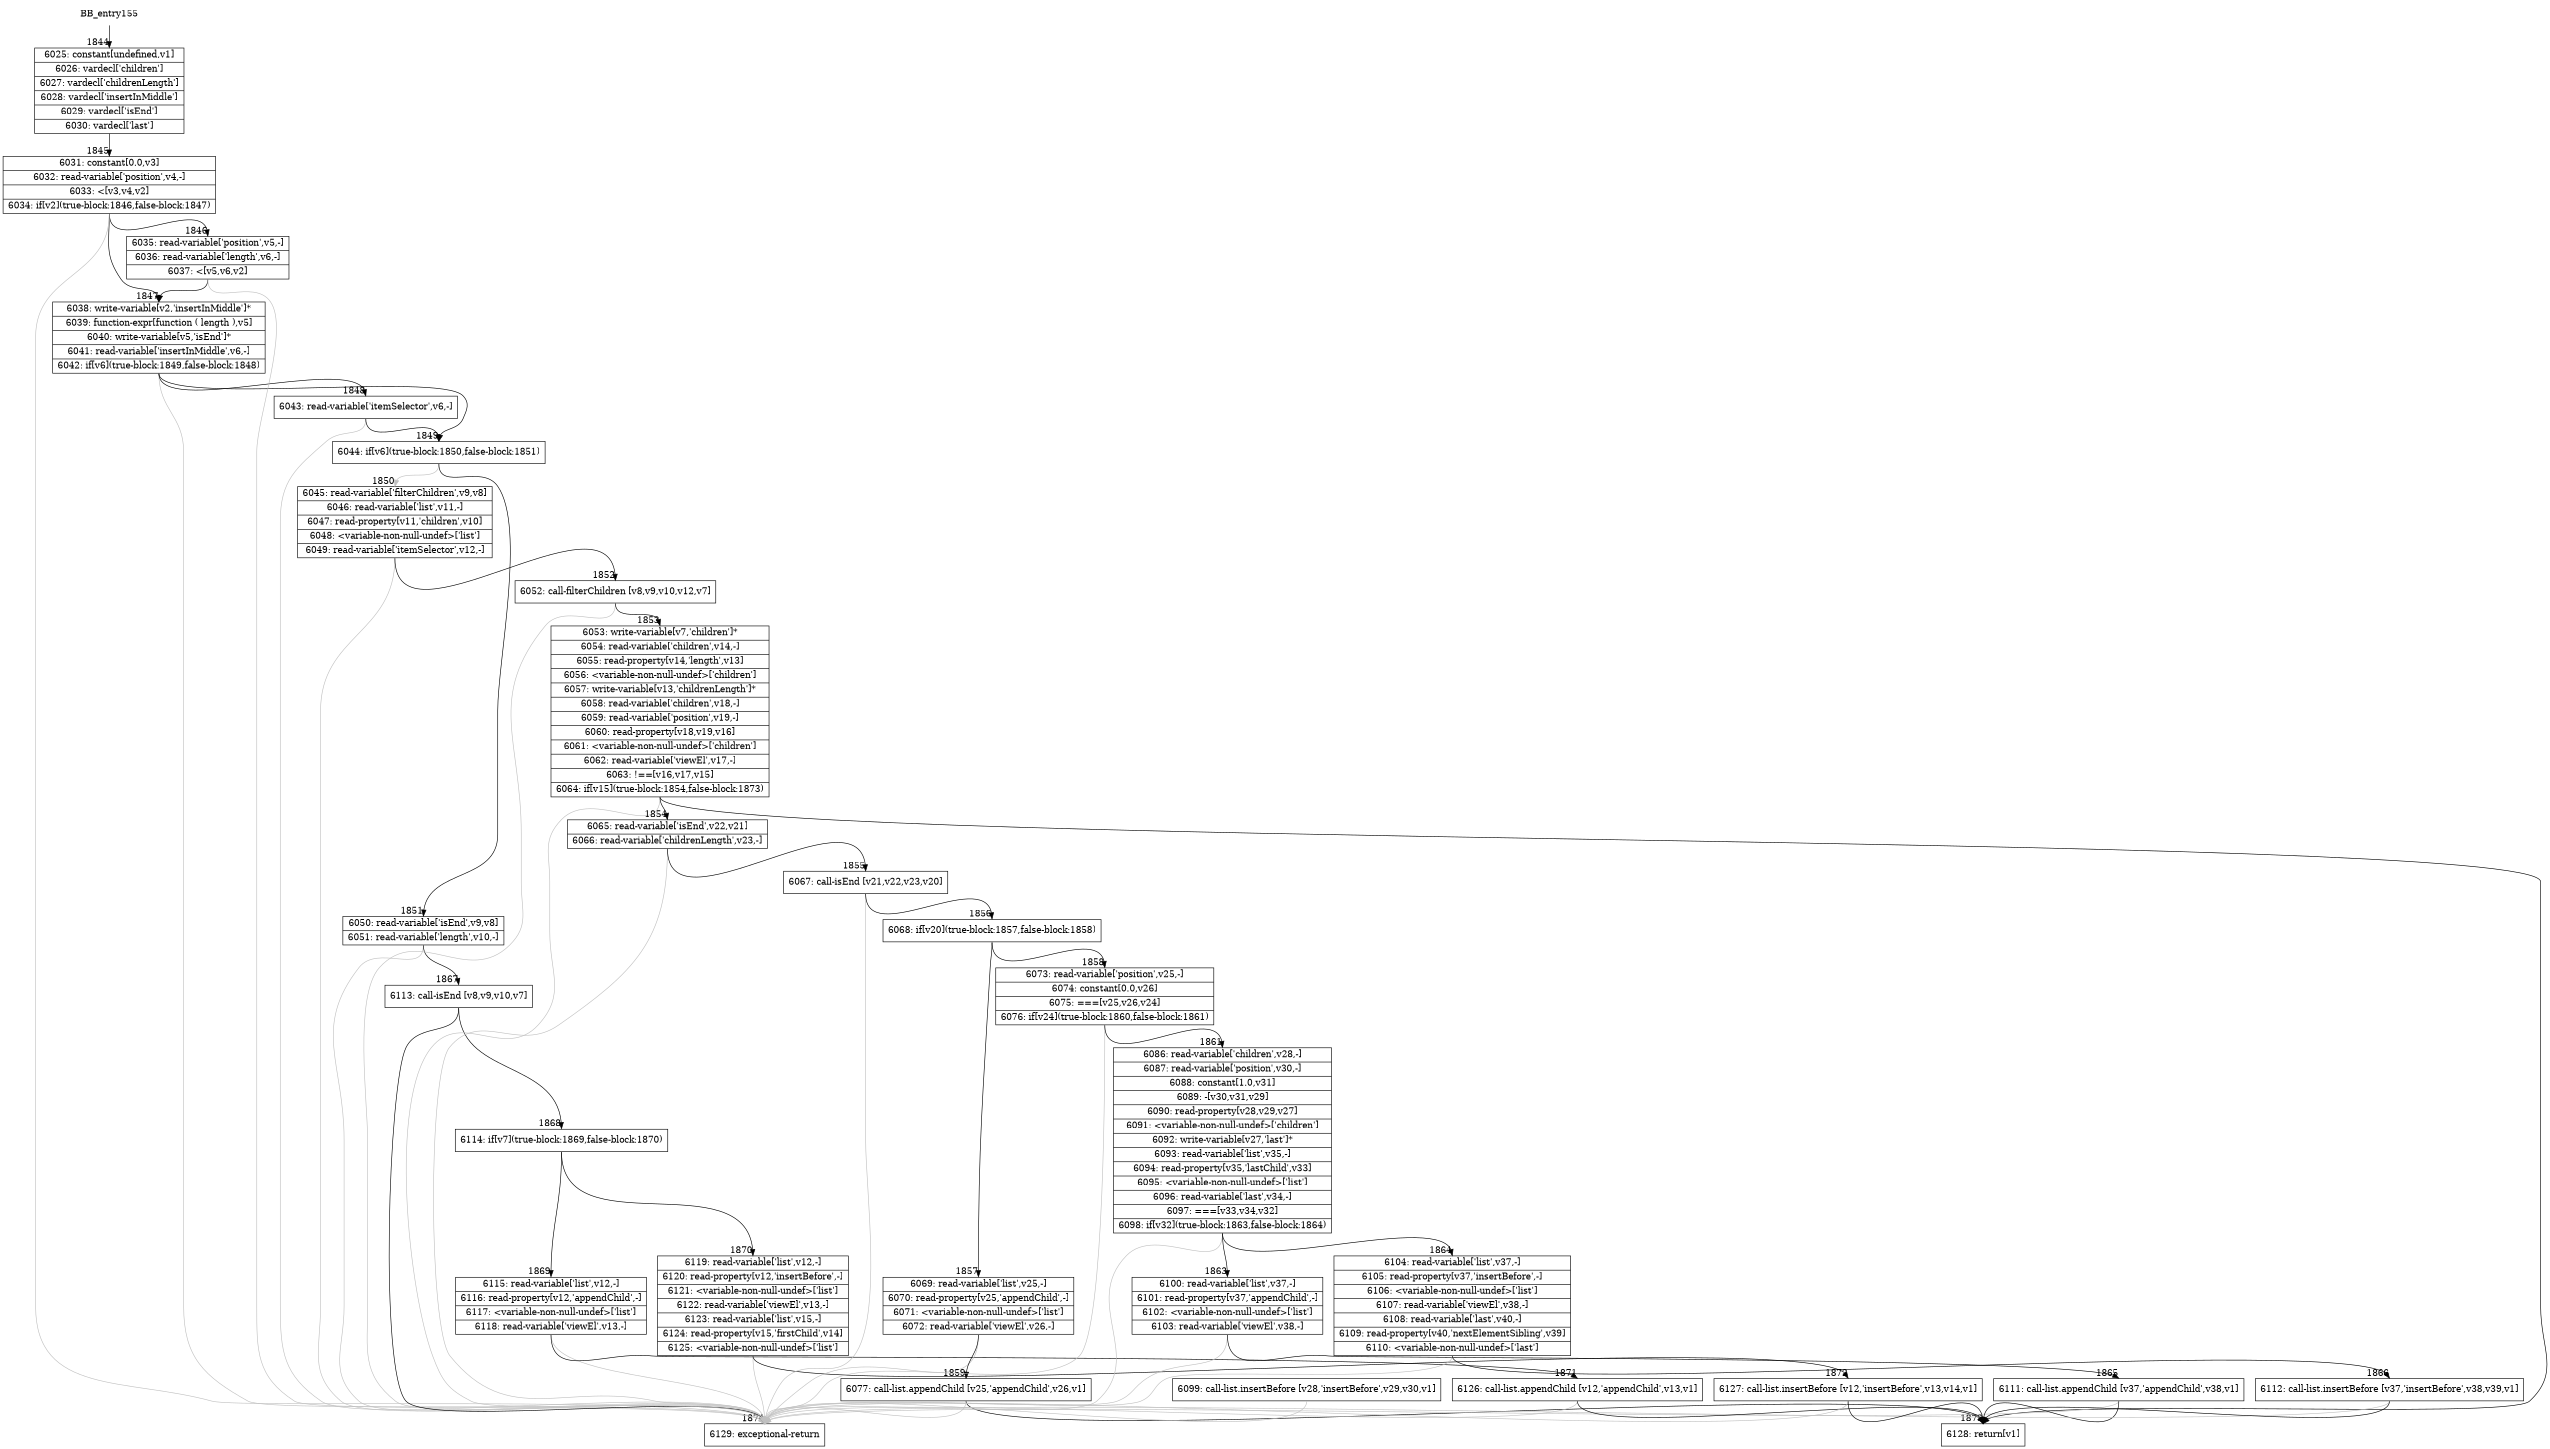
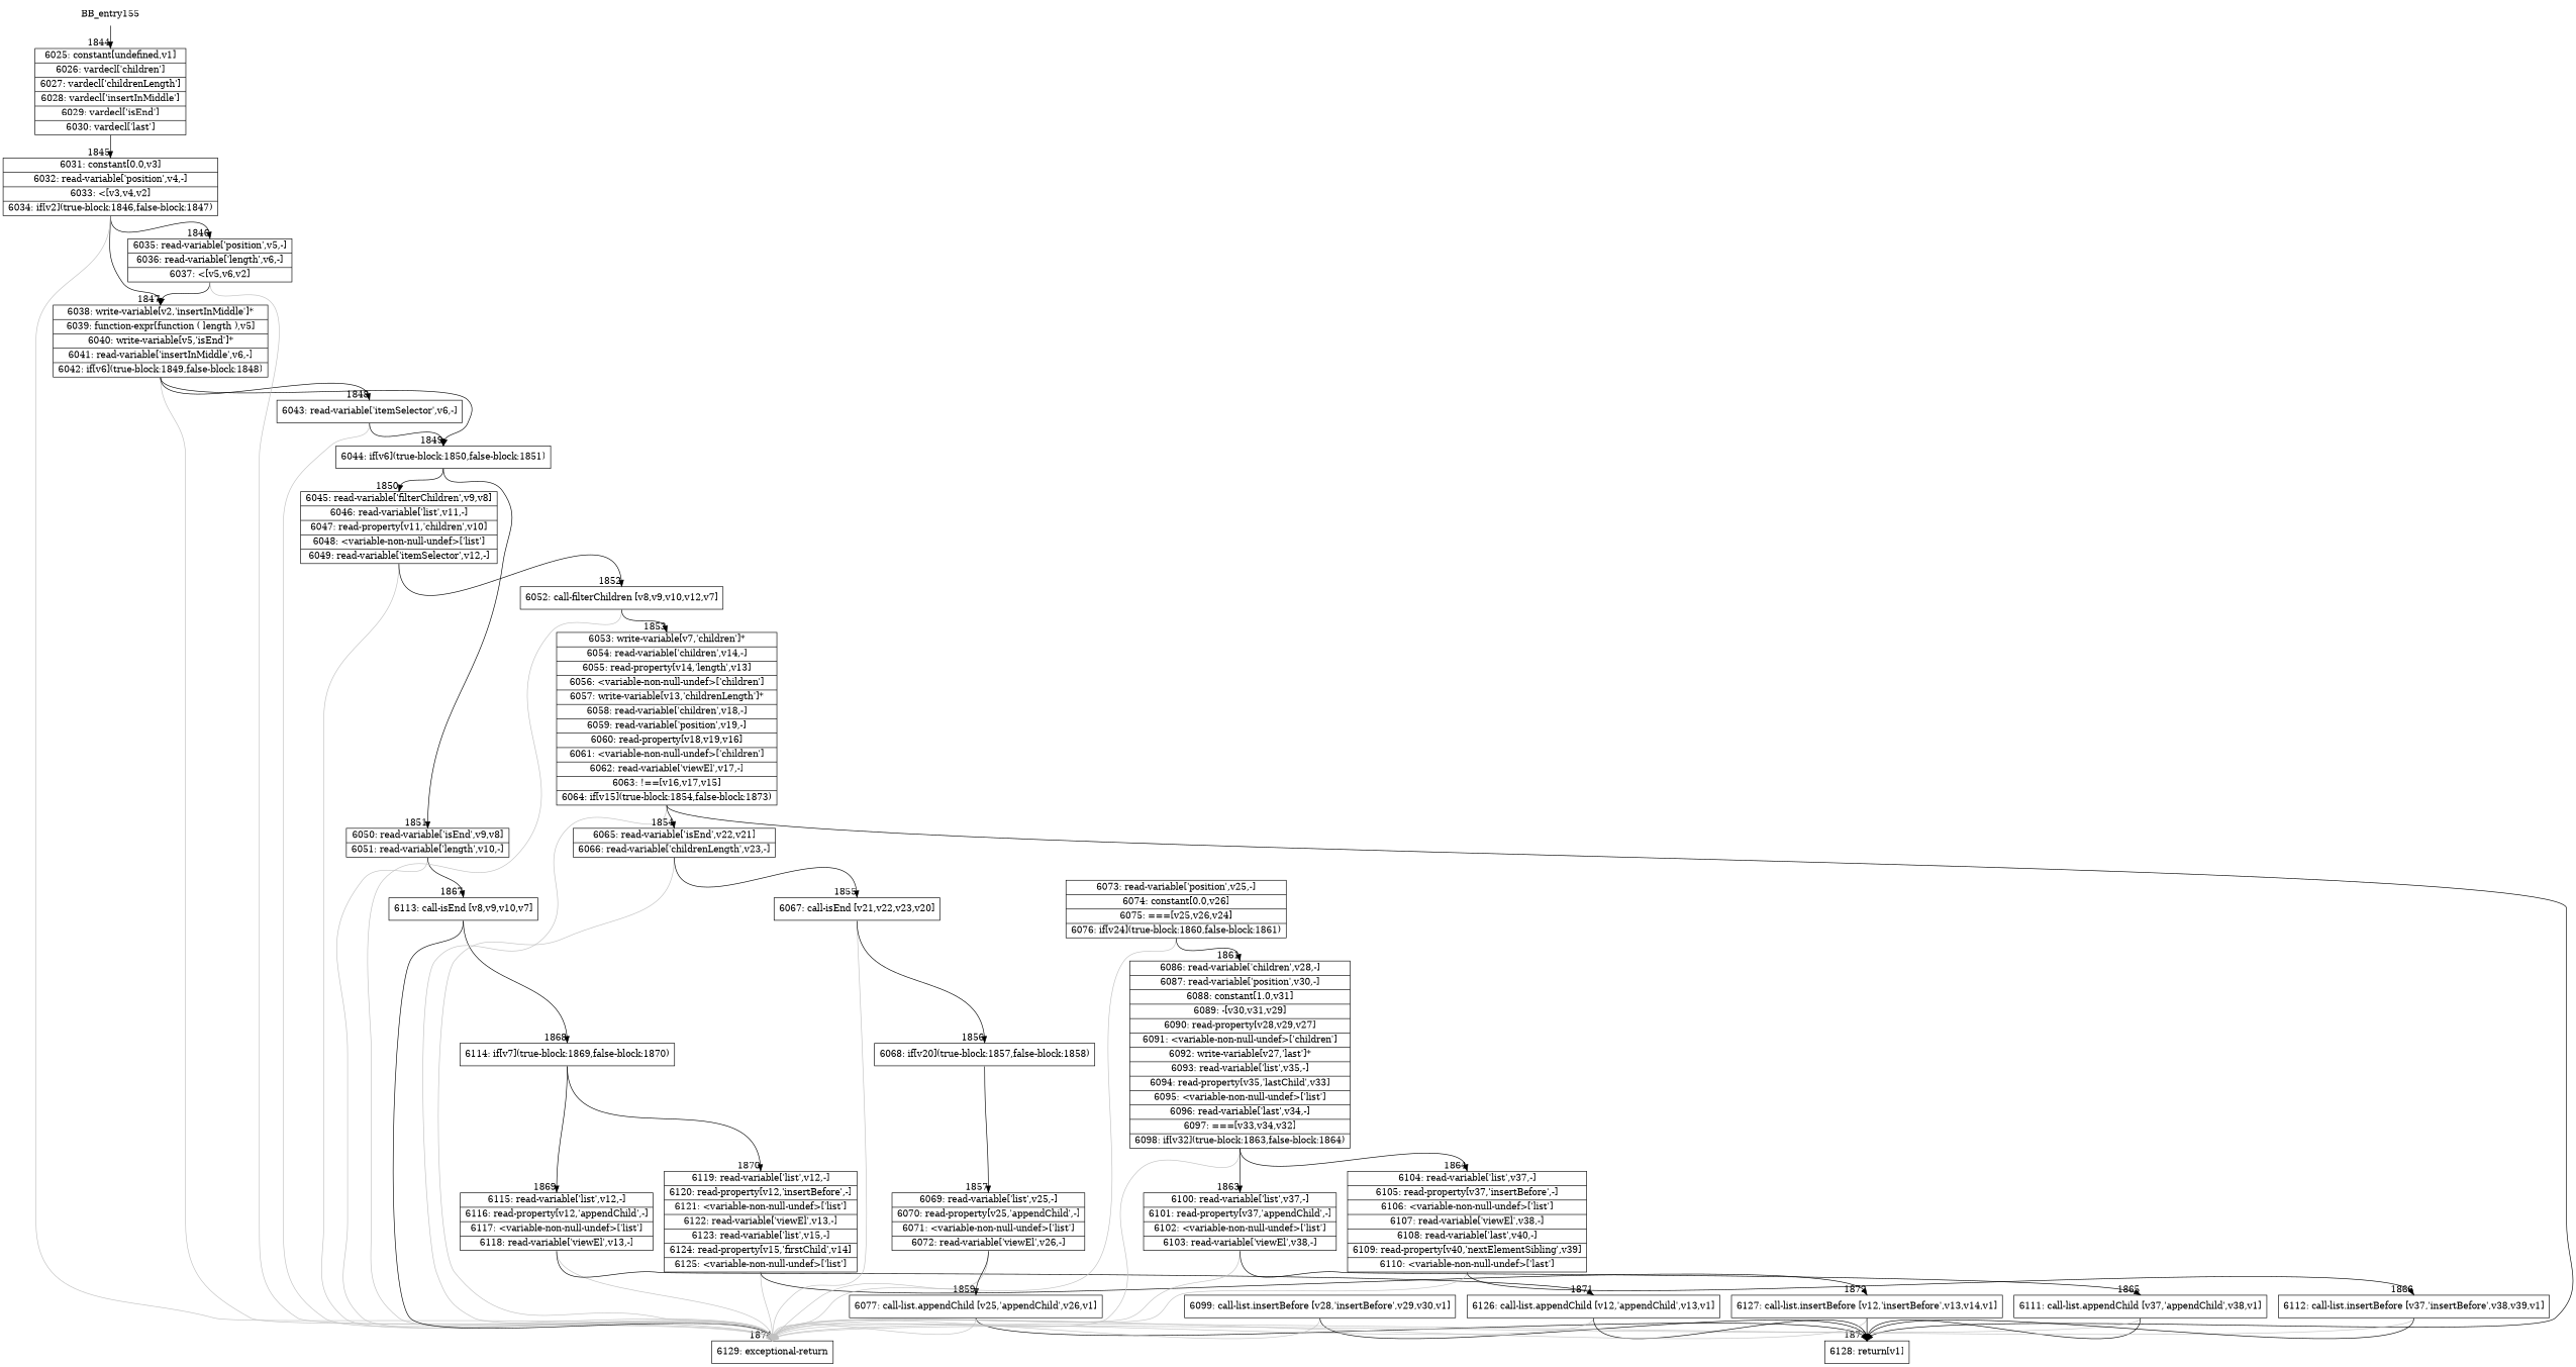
  digraph {
    rankdir=TD
    node [shape=record]
    edge [headport=n tailport=s]
    BB_entry155 [shape=none]
    n2 [label="{6025: constant[undefined,v1]|6026: vardecl['children']|6027: vardecl['childrenLength']|6028: vardecl['insertInMiddle']|6029: vardecl['isEnd']|6030: vardecl['last']}"]
    n3 [label="{6031: constant[0.0,v3]|6032: read-variable['position',v4,-]|6033: \<[v3,v4,v2]|6034: if[v2](true-block:1846,false-block:1847)}"]
    n4 [label="{6038: write-variable[v2,'insertInMiddle']*|6039: function-expr[function ( length ),v5]|6040: write-variable[v5,'isEnd']*|6041: read-variable['insertInMiddle',v6,-]|6042: if[v6](true-block:1849,false-block:1848)}"]
    n5 [label="{6035: read-variable['position',v5,-]|6036: read-variable['length',v6,-]|6037: \<[v5,v6,v2]}"]
    n6 [label="{6129: exceptional-return}"]
    n7 [label="{6044: if[v6](true-block:1850,false-block:1851)}"]
    n8 [label="{6043: read-variable['itemSelector',v6,-]}"]
    n9 [label="{6045: read-variable['filterChildren',v9,v8]|6046: read-variable['list',v11,-]|6047: read-property[v11,'children',v10]|6048: \<variable-non-null-undef\>['list']|6049: read-variable['itemSelector',v12,-]}"]
    n10 [label="{6050: read-variable['isEnd',v9,v8]|6051: read-variable['length',v10,-]}"]
    n11 [label="{6052: call-filterChildren [v8,v9,v10,v12,v7]}"]
    n12 [label="{6113: call-isEnd [v8,v9,v10,v7]}"]
    n13 [label="{6053: write-variable[v7,'children']*|6054: read-variable['children',v14,-]|6055: read-property[v14,'length',v13]|6056: \<variable-non-null-undef\>['children']|6057: write-variable[v13,'childrenLength']*|6058: read-variable['children',v18,-]|6059: read-variable['position',v19,-]|6060: read-property[v18,v19,v16]|6061: \<variable-non-null-undef\>['children']|6062: read-variable['viewEl',v17,-]|6063: !==[v16,v17,v15]|6064: if[v15](true-block:1854,false-block:1873)}"]
    n14 [label="{6114: if[v7](true-block:1869,false-block:1870)}"]
    n15 [label="{6065: read-variable['isEnd',v22,v21]|6066: read-variable['childrenLength',v23,-]}"]
    n16 [label="{6128: return[v1]}"]
    n17 [label="{6115: read-variable['list',v12,-]|6116: read-property[v12,'appendChild',-]|6117: \<variable-non-null-undef\>['list']|6118: read-variable['viewEl',v13,-]}"]
    n18 [label="{6119: read-variable['list',v12,-]|6120: read-property[v12,'insertBefore',-]|6121: \<variable-non-null-undef\>['list']|6122: read-variable['viewEl',v13,-]|6123: read-variable['list',v15,-]|6124: read-property[v15,'firstChild',v14]|6125: \<variable-non-null-undef\>['list']}"]
    n19 [label="{6067: call-isEnd [v21,v22,v23,v20]}"]
    n20 [label="{6068: if[v20](true-block:1857,false-block:1858)}"]
    n21 [label="{6069: read-variable['list',v25,-]|6070: read-property[v25,'appendChild',-]|6071: \<variable-non-null-undef\>['list']|6072: read-variable['viewEl',v26,-]}"]
    n22 [label="{6073: read-variable['position',v25,-]|6074: constant[0.0,v26]|6075: ===[v25,v26,v24]|6076: if[v24](true-block:1860,false-block:1861)}"]
    n23 [label="{6077: call-list.appendChild [v25,'appendChild',v26,v1]}"]
    n24 [label="{6086: read-variable['children',v28,-]|6087: read-variable['position',v30,-]|6088: constant[1.0,v31]|6089: -[v30,v31,v29]|6090: read-property[v28,v29,v27]|6091: \<variable-non-null-undef\>['children']|6092: write-variable[v27,'last']*|6093: read-variable['list',v35,-]|6094: read-property[v35,'lastChild',v33]|6095: \<variable-non-null-undef\>['list']|6096: read-variable['last',v34,-]|6097: ===[v33,v34,v32]|6098: if[v32](true-block:1863,false-block:1864)}"]
    n25 [label="{6100: read-variable['list',v37,-]|6101: read-property[v37,'appendChild',-]|6102: \<variable-non-null-undef\>['list']|6103: read-variable['viewEl',v38,-]}"]
    n26 [label="{6104: read-variable['list',v37,-]|6105: read-property[v37,'insertBefore',-]|6106: \<variable-non-null-undef\>['list']|6107: read-variable['viewEl',v38,-]|6108: read-variable['last',v40,-]|6109: read-property[v40,'nextElementSibling',v39]|6110: \<variable-non-null-undef\>['last']}"]
    n27 [label="{6099: call-list.insertBefore [v28,'insertBefore',v29,v30,v1]}"]
    n28 [label="{6111: call-list.appendChild [v37,'appendChild',v38,v1]}"]
    n29 [label="{6112: call-list.insertBefore [v37,'insertBefore',v38,v39,v1]}"]
    n30 [label="{6126: call-list.appendChild [v12,'appendChild',v13,v1]}"]
    n31 [label="{6127: call-list.insertBefore [v12,'insertBefore',v13,v14,v1]}"]
    BB_entry155 -> n2 [headlabel="    1844"]
    n2 -> n3 [headlabel="      1845"]
    n3 -> n4 [headlabel="      1847"]
    n3 -> n5 [headlabel="      1846"]
    n3 -> n6 [color=gray headlabel="      1874"]
    n4 -> n6 [color=gray]
    n4 -> n7 [headlabel="      1849"]
    n4 -> n8 [headlabel="      1848"]
    n5 -> n4
    n5 -> n6 [color=gray]
-   n7 -> n9 [headlabel="      1850" color=gray]
+   n7 -> n9 [headlabel="      1850"]
    n7 -> n10 [headlabel="      1851"]
    n8 -> n6 [color=gray]
    n8 -> n7
    n9 -> n6 [color=gray]
    n9 -> n11 [headlabel="      1852"]
    n10 -> n6 [color=gray]
    n10 -> n12 [headlabel="      1867"]
    n11 -> n6 [color=gray]
    n11 -> n13 [headlabel="      1853"]
    n12 -> n6 [color=black]
    n12 -> n14 [headlabel="      1868"]
    n13 -> n6 [color=gray]
    n13 -> n15 [headlabel="      1854"]
    n13 -> n16 [headlabel="      1873"]
    n14 -> n17 [headlabel="      1869"]
    n14 -> n18 [headlabel="      1870"]
    n15 -> n6 [color=gray]
    n15 -> n19 [headlabel="      1855"]
    n17 -> n6 [color=gray]
    n17 -> n30 [headlabel="      1871"]
    n18 -> n6 [color=gray]
    n18 -> n31 [headlabel="      1872"]
    n19 -> n6 [color=gray]
    n19 -> n20 [headlabel="      1856"]
    n20 -> n21 [headlabel="      1857"]
-   n20 -> n22 [headlabel="      1858"]
    n21 -> n6 [color=gray]
    n21 -> n23 [headlabel="      1859"]
    n22 -> n6 [color=gray]
    n22 -> n24 [headlabel="      1861"]
    n23 -> n6 [color=gray]
    n23 -> n16
    n24 -> n6 [color=gray]
    n24 -> n25 [headlabel="      1863"]
    n24 -> n26 [headlabel="      1864"]
    n25 -> n6 [color=gray]
    n25 -> n28 [headlabel="      1865"]
    n26 -> n6 [color=gray]
    n26 -> n29 [headlabel="      1866"]
    n27 -> n6 [color=gray]
+   n27 -> n16
    n28 -> n6 [color=gray]
    n28 -> n16
    n29 -> n6 [color=gray]
    n29 -> n16
    n30 -> n6 [color=gray]
    n30 -> n16
    n31 -> n6 [color=gray]
    n31 -> n16
  }
